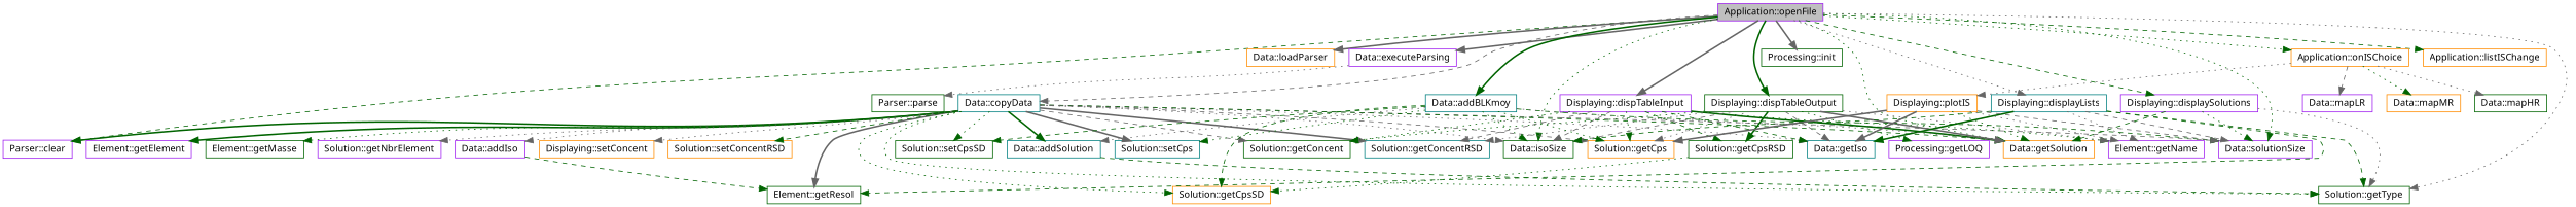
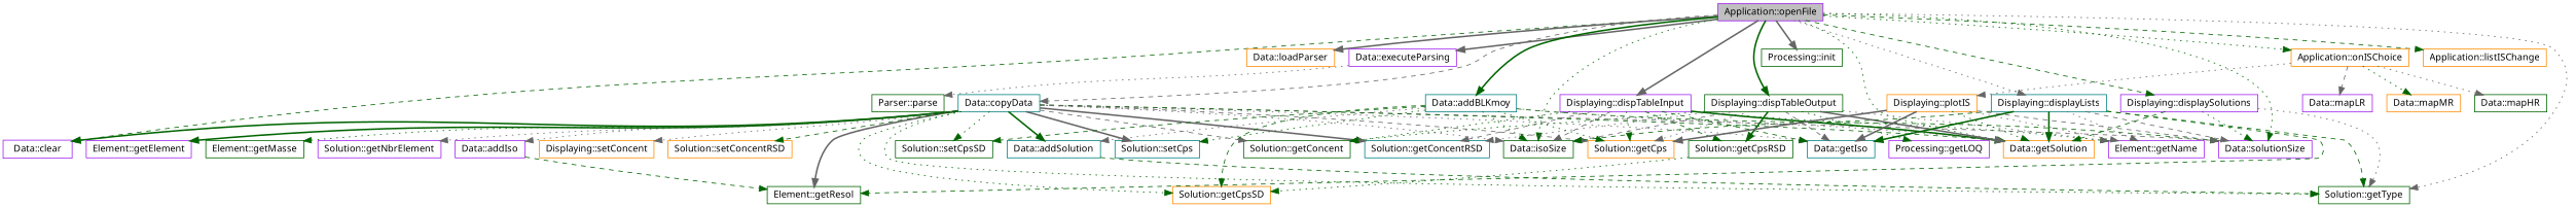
  digraph {
    fontname="Noto Sans"
    rankdir=TB
    node [color=purple fillcolor=white fontname="Noto Sans" fontsize=12 shape=record style=filled]
    edge [color=darkgreen fontname="Noto Sans" fontsize=12 labelfontname=Helvetica labelfontsize=12 style=dotted]
    n1 [fillcolor=grey75 fontcolor=black height=0.2 label="Application::openFile" width=0.4]
-   n2 [height=0.2 label="Parser::clear" width=0.4]
+   n2 [height=0.2 label="Data::clear" width=0.4]
    n3 [color=darkorange height=0.2 label="Data::loadParser" width=0.4]
    n4 [height=0.2 label="Data::executeParsing" width=0.4]
    n5 [color=teal height=0.2 label="Data::copyData" width=0.4]
    n6 [color=darkgreen height=0.2 label="Data::isoSize" width=0.4]
    n7 [height=0.2 label="Data::solutionSize" width=0.4]
    n8 [color=darkgreen height=0.2 label="Solution::getType" width=0.4]
    n9 [color=darkorange height=0.2 label="Data::getSolution" width=0.4]
    n10 [color=darkgreen height=0.2 label="Processing::init" width=0.4]
    n11 [height=0.2 label="Displaying::dispTableInput" width=0.4]
    n12 [color=darkgreen height=0.2 label="Displaying::dispTableOutput" width=0.4]
    n13 [color=teal height=0.2 label="Displaying::displayLists" width=0.4]
    n14 [height=0.2 label="Displaying::displaySolutions" width=0.4]
    n15 [color=teal height=0.2 label="Data::addBLKmoy" width=0.4]
    n16 [color=darkorange height=0.2 label="Application::listISChange" width=0.4]
    n17 [color=darkorange height=0.2 label="Application::onISChoice" width=0.4]
    n18 [color=darkgreen height=0.2 label="Parser::parse" width=0.4]
    n19 [height=0.2 label="Data::addIso" width=0.4]
    n20 [color=darkgreen height=0.2 label="Element::getResol" width=0.4]
    n21 [color=teal height=0.2 label="Data::getIso" width=0.4]
    n22 [height=0.2 label="Element::getElement" width=0.4]
    n23 [color=darkgreen height=0.2 label="Element::getMasse" width=0.4]
    n24 [color=teal height=0.2 label="Data::addSolution" width=0.4]
    n25 [height=0.2 label="Solution::getNbrElement" width=0.4]
    n26 [color=teal height=0.2 label="Solution::setCps" width=0.4]
    n27 [color=darkorange height=0.2 label="Solution::getCps" width=0.4]
    n28 [color=darkgreen height=0.2 label="Solution::setCpsSD" width=0.4]
    n29 [color=darkorange height=0.2 label="Solution::getCpsSD" width=0.4]
    n30 [color=darkorange height=0.2 label="Displaying::setConcent" width=0.4]
    n31 [color=darkgreen height=0.2 label="Solution::getConcent" width=0.4]
    n32 [color=darkorange height=0.2 label="Solution::setConcentRSD" width=0.4]
    n33 [color=teal height=0.2 label="Solution::getConcentRSD" width=0.4]
    n34 [height=0.2 label="Element::getName" width=0.4]
    n35 [color=darkgreen height=0.2 label="Solution::getCpsRSD" width=0.4]
    n36 [height=0.2 label="Processing::getLOQ" width=0.4]
    n37 [height=0.2 label="Data::mapLR" width=0.4]
    n38 [color=darkorange height=0.2 label="Data::mapMR" width=0.4]
    n39 [color=darkgreen height=0.2 label="Data::mapHR" width=0.4]
    n40 [color=darkorange height=0.2 label="Displaying::plotIS" width=0.4]
    n1 -> n2 [style=dashed]
    n1 -> n3 [color=gray40 style=bold]
    n1 -> n4 [color=gray40 style=bold]
    n1 -> n5 [color=gray40 style=dashed]
    n1 -> n6
    n1 -> n7
    n1 -> n8 [color=gray40]
    n1 -> n9
    n1 -> n10 [color=gray40 style=bold]
    n1 -> n11 [color=gray40 style=bold]
    n1 -> n12 [style=bold]
    n1 -> n13 [color=gray40]
    n1 -> n14 [style=dashed]
    n1 -> n15 [style=bold]
    n1 -> n16 [style=dashed]
    n1 -> n17
    n4 -> n18 [color=gray40]
    n5 -> n2 [style=bold]
    n5 -> n6 [color=gray40]
    n5 -> n7 [color=gray40 style=dashed]
    n5 -> n8
    n5 -> n9 [style=dashed]
    n5 -> n19 [color=gray40]
    n5 -> n20 [color=gray40 style=bold]
    n5 -> n21 [color=gray40]
    n5 -> n22 [style=bold]
    n5 -> n23
    n5 -> n24 [style=bold]
    n5 -> n25 [color=gray40]
    n5 -> n26 [color=gray40 style=bold]
    n5 -> n27 [color=gray40 style=dashed]
    n5 -> n28
    n5 -> n29
    n5 -> n30 [color=gray40]
    n5 -> n31 [color=gray40 style=dashed]
    n5 -> n32 [style=dashed]
    n5 -> n33 [color=gray40 style=bold]
    n11 -> n6 [color=gray40 style=dashed]
    n11 -> n9 [style=bold]
    n11 -> n21 [style=dashed]
    n11 -> n27
    n11 -> n31
    n11 -> n33 [color=gray40 style=dashed]
    n11 -> n34
    n11 -> n35 [style=dashed]
    n12 -> n6 [color=gray40 style=dashed]
    n12 -> n9 [color=gray40 style=bold]
    n12 -> n21 [color=gray40 style=dashed]
    n12 -> n27 [color=gray40]
    n12 -> n31
    n12 -> n33 [color=gray40]
    n12 -> n34 [color=gray40]
    n12 -> n35 [style=bold]
    n12 -> n36
    n13 -> n6 [style=dashed]
    n13 -> n7 [color=gray40 style=dashed]
    n13 -> n8 [style=dashed]
+   n13 -> n9 [style=bold]
    n13 -> n20 [style=dashed]
    n13 -> n21 [style=bold]
    n13 -> n34 [color=gray40]
    n14 -> n7
    n14 -> n8 [color=gray40]
    n14 -> n9 [style=dashed]
    n15 -> n6
    n15 -> n7 [style=dashed]
    n15 -> n9 [color=gray40]
    n15 -> n24 [color=gray40]
    n15 -> n26
    n15 -> n27
    n15 -> n28 [style=dashed]
    n15 -> n29 [style=dashed]
    n17 -> n37 [color=gray40 style=dashed]
    n17 -> n38
    n17 -> n39 [color=gray40]
    n17 -> n40 [color=gray40]
    n19 -> n20 [style=dashed]
    n24 -> n8 [style=dashed]
    n35 -> n29
    n40 -> n7 [color=gray40 style=dashed]
    n40 -> n9
    n40 -> n21 [color=gray40 style=bold]
    n40 -> n27 [color=gray40 style=bold]
    n40 -> n34 [color=gray40]
  }
